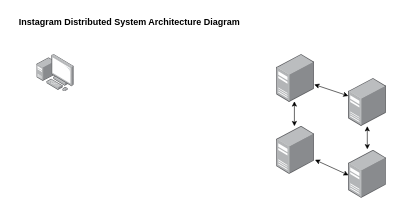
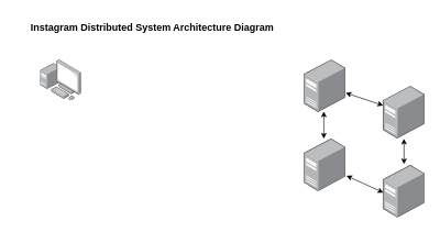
  <mxCell id="0" />
  <mxCell id="1" parent="0" />
- <mxCell id="2" value="&lt;b&gt;&lt;font style=&quot;font-size: 15px;&quot;&gt;Instagram Distributed System Architecture Diagram&lt;/font&gt;&lt;/b&gt;" style="text;html=1;strokeColor=none;fillColor=none;align=center;verticalAlign=middle;whiteSpace=wrap;rounded=0;" vertex="1" parent="1"><mxGeometry y="20" width="390" height="30" as="geometry" x="20" /></mxCell>
+ <mxCell id="2" value="&lt;b&gt;&lt;font style=&quot;font-size: 15px;&quot;&gt;Instagram Distributed System Architecture Diagram&lt;/font&gt;&lt;/b&gt;" style="text;html=1;strokeColor=none;fillColor=none;align=center;verticalAlign=middle;whiteSpace=wrap;rounded=0;" vertex="1" parent="1"><mxGeometry x="35" y="25" width="390" height="30" as="geometry" /></mxCell>
  <mxCell id="3" value="" style="image;points=[];aspect=fixed;html=1;align=center;shadow=0;dashed=0;image=img/lib/allied_telesis/computer_and_terminals/Server_Desktop.svg;" vertex="1" parent="1"><mxGeometry x="460" y="90" width="63.11" height="80" as="geometry" /></mxCell>
  <mxCell id="4" value="" style="image;points=[];aspect=fixed;html=1;align=center;shadow=0;dashed=0;image=img/lib/allied_telesis/computer_and_terminals/Personal_Computer_with_Server.svg;" vertex="1" parent="1"><mxGeometry x="60" y="90" width="62.4" height="62.4" as="geometry" /></mxCell>
  <mxCell id="5" value="" style="image;points=[];aspect=fixed;html=1;align=center;shadow=0;dashed=0;image=img/lib/allied_telesis/computer_and_terminals/Server_Desktop.svg;" vertex="1" parent="1"><mxGeometry x="460" y="210" width="63.11" height="80" as="geometry" /></mxCell>
  <mxCell id="6" value="" style="image;points=[];aspect=fixed;html=1;align=center;shadow=0;dashed=0;image=img/lib/allied_telesis/computer_and_terminals/Server_Desktop.svg;" vertex="1" parent="1"><mxGeometry x="580" y="130" width="63.11" height="80" as="geometry" /></mxCell>
  <mxCell id="7" value="" style="image;points=[];aspect=fixed;html=1;align=center;shadow=0;dashed=0;image=img/lib/allied_telesis/computer_and_terminals/Server_Desktop.svg;" vertex="1" parent="1"><mxGeometry x="580" y="250" width="63.11" height="80" as="geometry" /></mxCell>
  <mxCell id="8" value="" style="endArrow=classic;startArrow=classic;html=1;rounded=0;entryX=0.475;entryY=0.982;entryDx=0;entryDy=0;entryPerimeter=0;exitX=0.475;exitY=0;exitDx=0;exitDy=0;exitPerimeter=0;" edge="1" parent="1" source="5" target="3"><mxGeometry width="50" height="50" relative="1" as="geometry"><mxPoint x="530" y="300" as="sourcePoint" /><mxPoint x="580" y="250" as="targetPoint" /></mxGeometry></mxCell>
  <mxCell id="9" value="" style="endArrow=classic;startArrow=classic;html=1;rounded=0;" edge="1" parent="1" source="6" target="3"><mxGeometry width="50" height="50" relative="1" as="geometry"><mxPoint x="500" y="220" as="sourcePoint" /><mxPoint x="500" y="179" as="targetPoint" /></mxGeometry></mxCell>
  <mxCell id="10" value="" style="endArrow=classic;startArrow=classic;html=1;rounded=0;entryX=0.501;entryY=-0.018;entryDx=0;entryDy=0;entryPerimeter=0;" edge="1" parent="1" source="6" target="7"><mxGeometry width="50" height="50" relative="1" as="geometry"><mxPoint x="510" y="230" as="sourcePoint" /><mxPoint x="510" y="189" as="targetPoint" /></mxGeometry></mxCell>
  <mxCell id="11" value="" style="endArrow=classic;startArrow=classic;html=1;rounded=0;entryX=1.02;entryY=0.702;entryDx=0;entryDy=0;entryPerimeter=0;exitX=0.006;exitY=0.522;exitDx=0;exitDy=0;exitPerimeter=0;" edge="1" parent="1" source="7" target="5"><mxGeometry width="50" height="50" relative="1" as="geometry"><mxPoint x="520" y="240" as="sourcePoint" /><mxPoint x="520" y="199" as="targetPoint" /></mxGeometry></mxCell>
